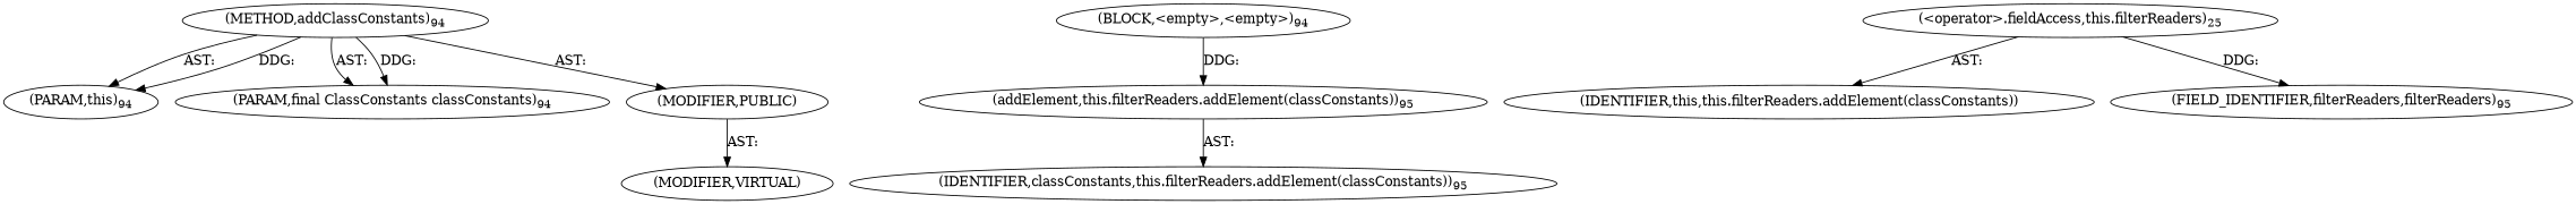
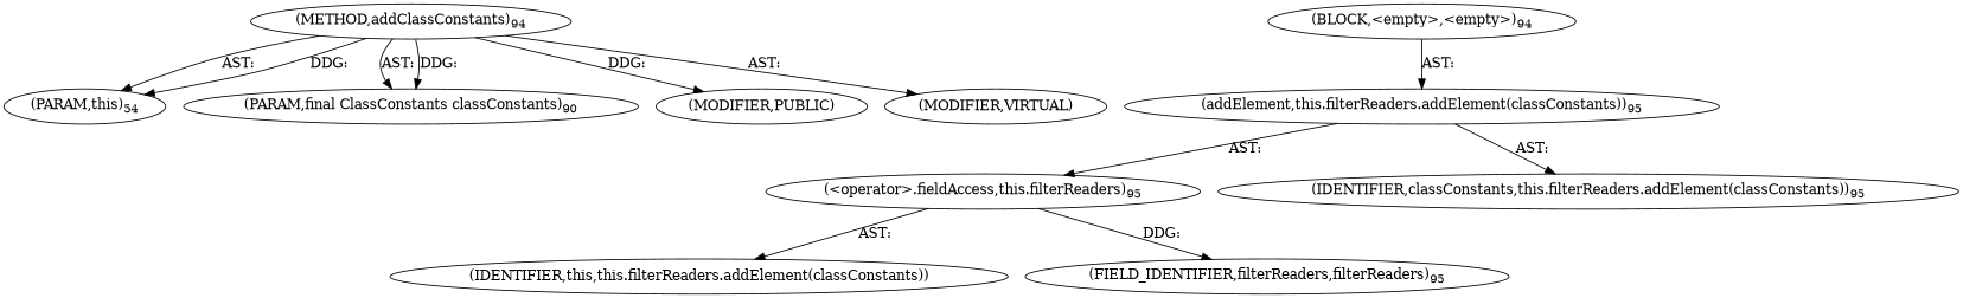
  digraph {
    n1 [label=<(METHOD,addClassConstants)<SUB>94</SUB>>]
-   n2 [label=<(PARAM,this)<SUB>94</SUB>>]
-   n3 [label=<(PARAM,final ClassConstants classConstants)<SUB>94</SUB>>]
+   n2 [label=<(PARAM,this)<SUB>54</SUB>>]
+   n3 [label=<(PARAM,final ClassConstants classConstants)<SUB>90</SUB>>]
    n4 [label=<(MODIFIER,PUBLIC)>]
    n5 [label=<(MODIFIER,VIRTUAL)>]
    n6 [label=<(BLOCK,&lt;empty&gt;,&lt;empty&gt;)<SUB>94</SUB>>]
    n7 [label=<(addElement,this.filterReaders.addElement(classConstants))<SUB>95</SUB>>]
-   n8 [label=<(&lt;operator&gt;.fieldAccess,this.filterReaders)<SUB>25</SUB>>]
+   n8 [label=<(&lt;operator&gt;.fieldAccess,this.filterReaders)<SUB>95</SUB>>]
    n9 [label=<(IDENTIFIER,classConstants,this.filterReaders.addElement(classConstants))<SUB>95</SUB>>]
    n10 [label=<(IDENTIFIER,this,this.filterReaders.addElement(classConstants))>]
    n11 [label=<(FIELD_IDENTIFIER,filterReaders,filterReaders)<SUB>95</SUB>>]
    n1 -> n2 [label="AST: "]
    n1 -> n2 [label="DDG: "]
    n1 -> n3 [label="AST: "]
    n1 -> n3 [label="DDG: "]
-   n1 -> n4 [label="AST: "]
-   n4 -> n5 [label="AST: "]
-   n6 -> n7 [label="DDG: "]
+   n1 -> n4 [label="DDG: "]
+   n1 -> n5 [label="AST: "]
+   n6 -> n7 [label="AST: "]
+   n7 -> n8 [label="AST: "]
    n7 -> n9 [label="AST: "]
    n8 -> n10 [label="AST: "]
    n8 -> n11 [label="DDG: "]
  }
